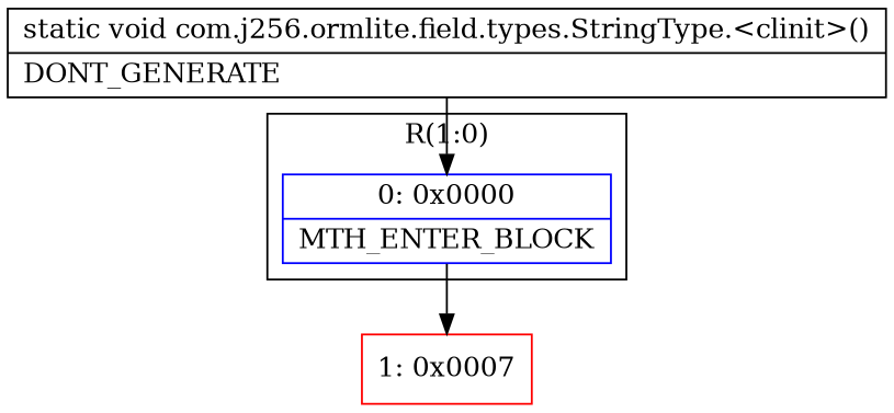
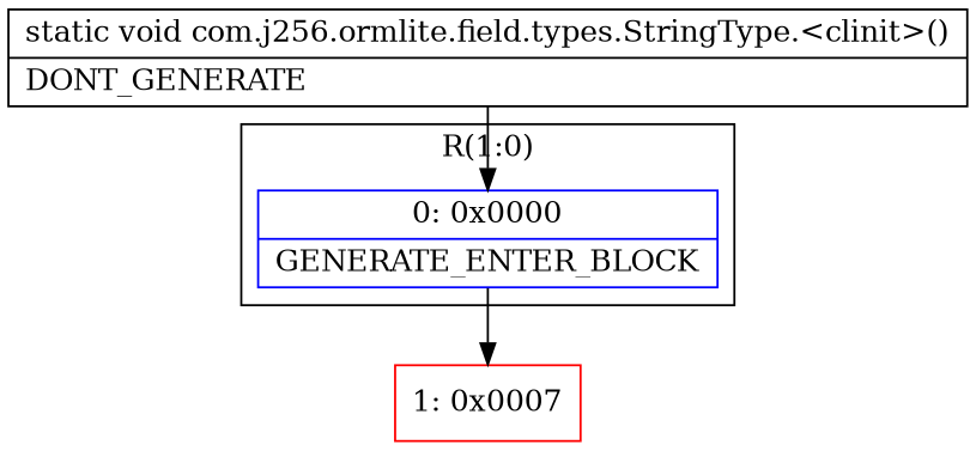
  digraph {
    node [shape=record]
-   n1 [color=blue label="{0\:\ 0x0000|MTH_ENTER_BLOCK\l}"]
+   n1 [color=blue label="{0\:\ 0x0000|GENERATE_ENTER_BLOCK\l}"]
    n2 [color=red label="{1\:\ 0x0007}"]
    n3 [label="{static void com.j256.ormlite.field.types.StringType.\<clinit\>()  | DONT_GENERATE\l}"]
    subgraph cluster_1 {
      label="R(1:0)"
      n1
    }
    n1 -> n2
    n3 -> n1
  }
